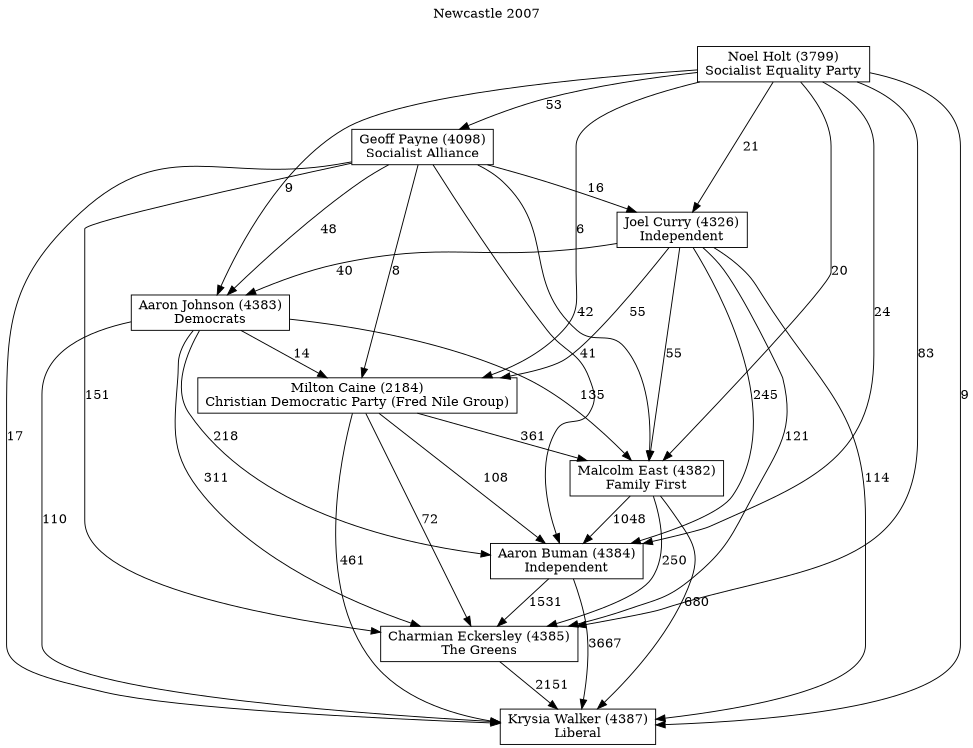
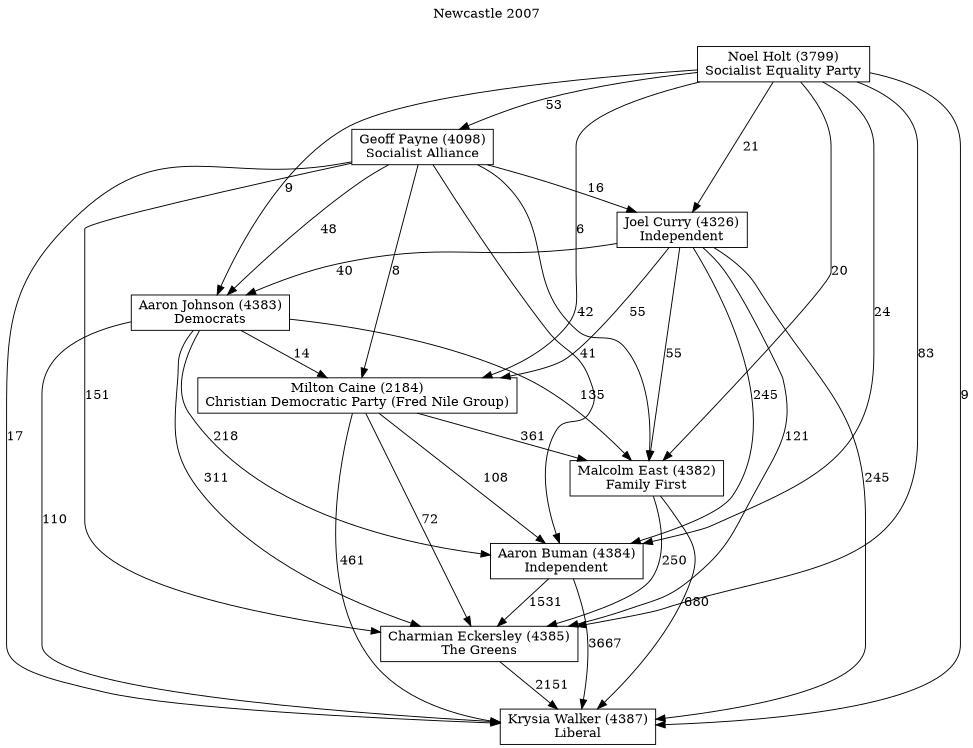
  digraph {
    label="Newcastle 2007"
    labelloc=t
    mclimit=10
    node [shape=box]
    n1 [label="Krysia Walker (4387)\nLiberal"]
    n2 [label="Charmian Eckersley (4385)\nThe Greens"]
    n3 [label="Aaron Buman (4384)\nIndependent"]
    n4 [label="Malcolm East (4382)\nFamily First"]
    n5 [label="Milton Caine (2184)\nChristian Democratic Party (Fred Nile Group)"]
    n6 [label="Aaron Johnson (4383)\nDemocrats"]
    n7 [label="Joel Curry (4326)\nIndependent"]
    n8 [label="Geoff Payne (4098)\nSocialist Alliance"]
    n9 [label="Noel Holt (3799)\nSocialist Equality Party"]
    n2 -> n1 [label=2151]
    n3 -> n1 [label=3667]
    n3 -> n2 [label=1531]
    n4 -> n1 [label=680]
    n4 -> n2 [label=250]
-   n4 -> n3 [label=1048]
    n5 -> n1 [label=461]
    n5 -> n2 [label=72]
    n5 -> n3 [label=108]
    n5 -> n4 [label=361]
    n6 -> n1 [label=110]
    n6 -> n2 [label=311]
    n6 -> n3 [label=218]
    n6 -> n4 [label=135]
    n6 -> n5 [label=14]
-   n7 -> n1 [label=114]
+   n7 -> n1 [label=245]
    n7 -> n2 [label=121]
    n7 -> n3 [label=245]
    n7 -> n4 [label=55]
    n7 -> n5 [label=55]
    n7 -> n6 [label=40]
    n8 -> n1 [label=17]
    n8 -> n2 [label=151]
    n8 -> n3 [label=41]
    n8 -> n4 [label=42]
    n8 -> n5 [label=8]
    n8 -> n6 [label=48]
    n8 -> n7 [label=16]
    n9 -> n1 [label=9]
    n9 -> n2 [label=83]
    n9 -> n3 [label=24]
    n9 -> n4 [label=20]
    n9 -> n5 [label=6]
    n9 -> n6 [label=9]
    n9 -> n7 [label=21]
    n9 -> n8 [label=53]
  }
